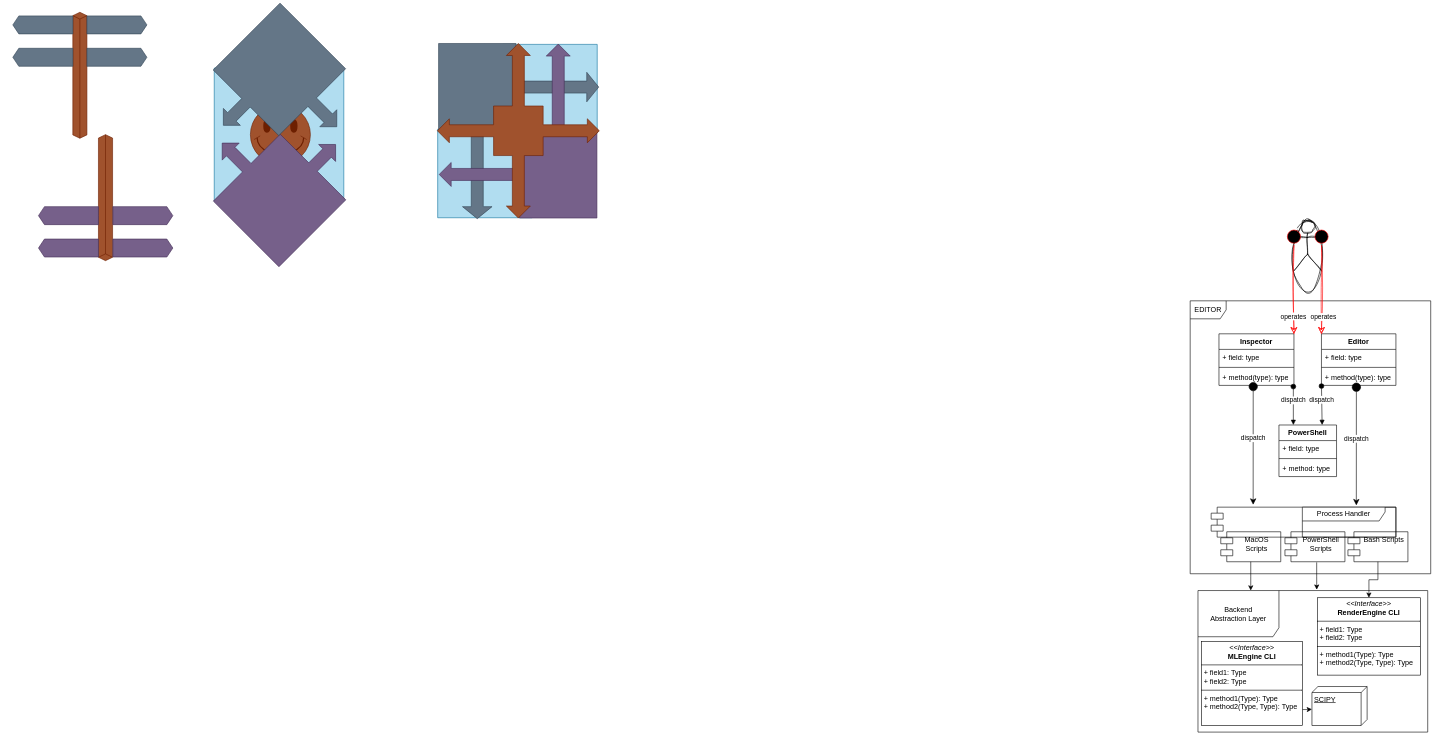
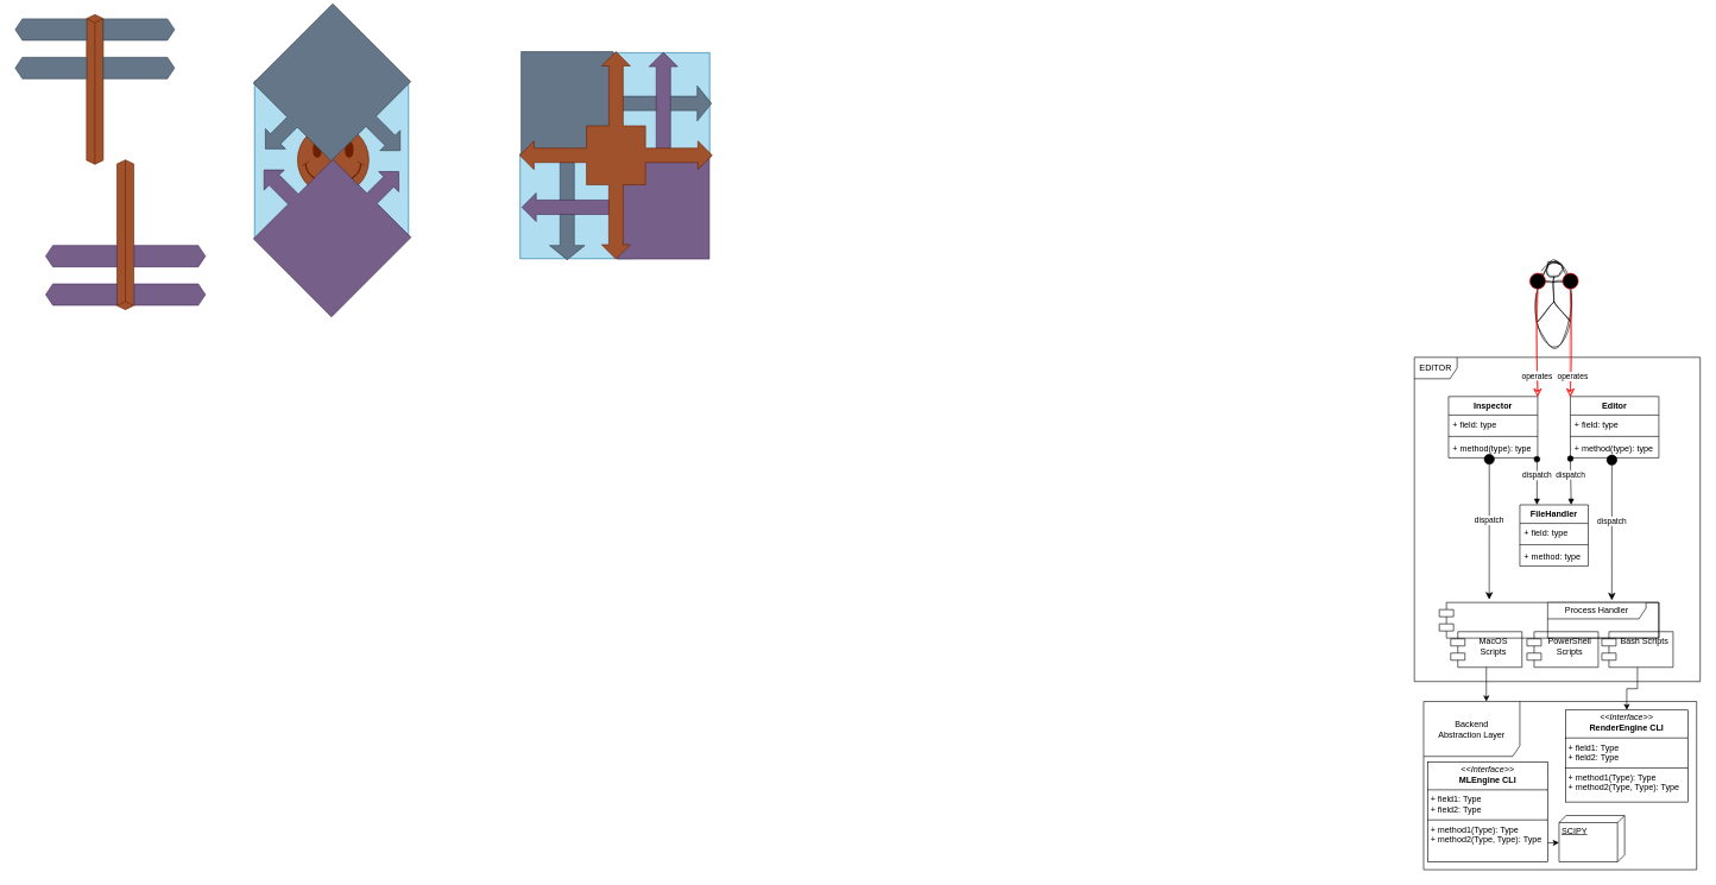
  <mxCell id="0" />
  <mxCell id="1" parent="0" />
  <mxCell id="2" value="" style="verticalLabelPosition=bottom;verticalAlign=top;html=1;shape=mxgraph.basic.rect;fillColor2=none;strokeWidth=1;size=20;indent=5;rotation=90;fillColor=#b1ddf0;strokeColor=#10739e;" vertex="1" parent="1"><mxGeometry x="353" y="116" width="222" height="216" as="geometry" /></mxCell>
  <mxCell id="3" value="" style="html=1;shadow=0;dashed=0;align=center;verticalAlign=middle;shape=mxgraph.arrows2.calloutDouble90Arrow;dy1=10;dx1=20;dx2=147.74;dy2=157.5;arrowHead=14.66;fillColor=#b1ddf0;strokeColor=#10739e;rotation=-90;" vertex="1" parent="1"><mxGeometry x="713" y="89" width="289" height="258" as="geometry" /></mxCell>
  <mxCell id="4" value="" style="html=1;shadow=0;dashed=0;align=center;verticalAlign=middle;shape=mxgraph.arrows2.calloutDouble90Arrow;dy1=10;dx1=20;dx2=147.74;dy2=157.5;arrowHead=14.66;fillColor=#b1ddf0;strokeColor=#10739e;rotation=90;" vertex="1" parent="1"><mxGeometry x="721" y="89" width="289" height="258" as="geometry" /></mxCell>
  <mxCell id="5" value="" style="html=1;shape=mxgraph.basic.isocube;isoAngle=15;fillColor=#a0522d;fontColor=#ffffff;strokeColor=#6D1F00;" vertex="1" parent="1"><mxGeometry x="120.25" y="20" width="23.5" height="210" as="geometry" /></mxCell>
  <mxCell id="6" value="" style="html=1;shadow=0;dashed=0;align=center;verticalAlign=middle;shape=mxgraph.arrows2.calloutDouble90Arrow;dy1=10;dx1=20;dx2=129;dy2=145.33;arrowHead=14.66;fillColor=#647687;fontColor=#ffffff;strokeColor=#314354;" vertex="1" parent="1"><mxGeometry x="730" y="72" width="267" height="292" as="geometry" /></mxCell>
  <mxCell id="7" value="" style="html=1;shadow=0;dashed=0;align=center;verticalAlign=middle;shape=mxgraph.arrows2.calloutDouble90Arrow;dy1=10;dx1=20;dx2=129;dy2=145.33;arrowHead=10;rotation=-180;fillColor=#76608a;fontColor=#ffffff;strokeColor=#432D57;" vertex="1" parent="1"><mxGeometry x="731" y="73" width="263" height="290" as="geometry" /></mxCell>
  <mxCell id="8" value="&lt;p style=&quot;margin:0px;margin-top:4px;text-align:center;&quot;&gt;&lt;i&gt;&amp;lt;&amp;lt;Interface&amp;gt;&amp;gt;&lt;/i&gt;&lt;br&gt;&lt;b&gt;RenderEngine CLI&lt;/b&gt;&lt;/p&gt;&lt;hr size=&quot;1&quot; style=&quot;border-style:solid;&quot;&gt;&lt;p style=&quot;margin:0px;margin-left:4px;&quot;&gt;+ field1: Type&lt;br&gt;+ field2: Type&lt;/p&gt;&lt;hr size=&quot;1&quot; style=&quot;border-style:solid;&quot;&gt;&lt;p style=&quot;margin:0px;margin-left:4px;&quot;&gt;+ method1(Type): Type&lt;br&gt;+ method2(Type, Type): Type&lt;/p&gt;" style="verticalAlign=top;align=left;overflow=fill;html=1;whiteSpace=wrap;fillColor=none;" parent="1" vertex="1"><mxGeometry x="2195" y="996" width="172" height="129" as="geometry" /></mxCell>
  <mxCell id="9" value="&lt;p style=&quot;margin:0px;margin-top:4px;text-align:center;&quot;&gt;&lt;i&gt;&amp;lt;&amp;lt;Interface&amp;gt;&amp;gt;&lt;/i&gt;&lt;br&gt;&lt;b&gt;MLEngine CLI&lt;/b&gt;&lt;/p&gt;&lt;hr size=&quot;1&quot; style=&quot;border-style:solid;&quot;&gt;&lt;p style=&quot;margin:0px;margin-left:4px;&quot;&gt;+ field1: Type&lt;br&gt;+ field2: Type&lt;/p&gt;&lt;hr size=&quot;1&quot; style=&quot;border-style:solid;&quot;&gt;&lt;p style=&quot;margin:0px;margin-left:4px;&quot;&gt;+ method1(Type): Type&lt;br&gt;+ method2(Type, Type): Type&lt;/p&gt;" style="verticalAlign=top;align=left;overflow=fill;html=1;whiteSpace=wrap;fillColor=none;" parent="1" vertex="1"><mxGeometry x="2002" y="1069" width="168" height="140" as="geometry" /></mxCell>
  <mxCell id="10" value="" style="ellipse;whiteSpace=wrap;html=1;fillColor=none;strokeColor=default;sketch=1;curveFitting=1;jiggle=2;" parent="1" vertex="1"><mxGeometry x="2153.75" y="367" width="50.25" height="120.5" as="geometry" /></mxCell>
  <mxCell id="11" value="EDITOR" style="shape=umlFrame;whiteSpace=wrap;html=1;pointerEvents=0;fillColor=none;" parent="1" vertex="1"><mxGeometry x="1983" y="501" width="401" height="455" as="geometry" /></mxCell>
- <mxCell id="12" value="PowerShell" style="swimlane;fontStyle=1;align=center;verticalAlign=top;childLayout=stackLayout;horizontal=1;startSize=26;horizontalStack=0;resizeParent=1;resizeParentMax=0;resizeLast=0;collapsible=1;marginBottom=0;whiteSpace=wrap;html=1;fillColor=none;" parent="1" vertex="1"><mxGeometry x="2131" y="708" width="96" height="86" as="geometry" /></mxCell>
+ <mxCell id="12" value="FileHandler" style="swimlane;fontStyle=1;align=center;verticalAlign=top;childLayout=stackLayout;horizontal=1;startSize=26;horizontalStack=0;resizeParent=1;resizeParentMax=0;resizeLast=0;collapsible=1;marginBottom=0;whiteSpace=wrap;html=1;fillColor=none;" parent="1" vertex="1"><mxGeometry x="2131" y="708" width="96" height="86" as="geometry" /></mxCell>
  <mxCell id="13" value="+ field: type" style="text;strokeColor=none;fillColor=none;align=left;verticalAlign=top;spacingLeft=4;spacingRight=4;overflow=hidden;rotatable=0;points=[[0,0.5],[1,0.5]];portConstraint=eastwest;whiteSpace=wrap;html=1;" parent="12" vertex="1"><mxGeometry y="26" width="96" height="26" as="geometry" /></mxCell>
  <mxCell id="14" value="" style="line;strokeWidth=1;fillColor=none;align=left;verticalAlign=middle;spacingTop=-1;spacingLeft=3;spacingRight=3;rotatable=0;labelPosition=right;points=[];portConstraint=eastwest;strokeColor=inherit;" parent="12" vertex="1"><mxGeometry y="52" width="96" height="8" as="geometry" /></mxCell>
  <mxCell id="15" value="+ method: type" style="text;strokeColor=none;fillColor=none;align=left;verticalAlign=top;spacingLeft=4;spacingRight=4;overflow=hidden;rotatable=0;points=[[0,0.5],[1,0.5]];portConstraint=eastwest;whiteSpace=wrap;html=1;" parent="12" vertex="1"><mxGeometry y="60" width="96" height="26" as="geometry" /></mxCell>
  <mxCell id="16" value="Editor" style="swimlane;fontStyle=1;align=center;verticalAlign=top;childLayout=stackLayout;horizontal=1;startSize=26;horizontalStack=0;resizeParent=1;resizeParentMax=0;resizeLast=0;collapsible=1;marginBottom=0;whiteSpace=wrap;html=1;fillColor=none;" parent="1" vertex="1"><mxGeometry x="2201.88" y="556" width="124.12" height="86" as="geometry" /></mxCell>
  <mxCell id="17" value="+ field: type" style="text;strokeColor=none;fillColor=none;align=left;verticalAlign=top;spacingLeft=4;spacingRight=4;overflow=hidden;rotatable=0;points=[[0,0.5],[1,0.5]];portConstraint=eastwest;whiteSpace=wrap;html=1;" parent="16" vertex="1"><mxGeometry y="26" width="124.12" height="26" as="geometry" /></mxCell>
  <mxCell id="18" value="" style="line;strokeWidth=1;fillColor=none;align=left;verticalAlign=middle;spacingTop=-1;spacingLeft=3;spacingRight=3;rotatable=0;labelPosition=right;points=[];portConstraint=eastwest;strokeColor=inherit;" parent="16" vertex="1"><mxGeometry y="52" width="124.12" height="8" as="geometry" /></mxCell>
  <mxCell id="19" value="+ method(type): type" style="text;strokeColor=none;fillColor=none;align=left;verticalAlign=top;spacingLeft=4;spacingRight=4;overflow=hidden;rotatable=0;points=[[0,0.5],[1,0.5]];portConstraint=eastwest;whiteSpace=wrap;html=1;" parent="16" vertex="1"><mxGeometry y="60" width="124.12" height="26" as="geometry" /></mxCell>
  <mxCell id="20" value="Inspector" style="swimlane;fontStyle=1;align=center;verticalAlign=top;childLayout=stackLayout;horizontal=1;startSize=26;horizontalStack=0;resizeParent=1;resizeParentMax=0;resizeLast=0;collapsible=1;marginBottom=0;whiteSpace=wrap;html=1;fillColor=none;" parent="1" vertex="1"><mxGeometry x="2031" y="556" width="125" height="86" as="geometry" /></mxCell>
  <mxCell id="21" value="+ field: type" style="text;strokeColor=none;fillColor=none;align=left;verticalAlign=top;spacingLeft=4;spacingRight=4;overflow=hidden;rotatable=0;points=[[0,0.5],[1,0.5]];portConstraint=eastwest;whiteSpace=wrap;html=1;" parent="20" vertex="1"><mxGeometry y="26" width="125" height="26" as="geometry" /></mxCell>
  <mxCell id="22" value="" style="line;strokeWidth=1;fillColor=none;align=left;verticalAlign=middle;spacingTop=-1;spacingLeft=3;spacingRight=3;rotatable=0;labelPosition=right;points=[];portConstraint=eastwest;strokeColor=inherit;" parent="20" vertex="1"><mxGeometry y="52" width="125" height="8" as="geometry" /></mxCell>
  <mxCell id="23" value="+ method(type): type" style="text;strokeColor=none;fillColor=none;align=left;verticalAlign=top;spacingLeft=4;spacingRight=4;overflow=hidden;rotatable=0;points=[[0,0.5],[1,0.5]];portConstraint=eastwest;whiteSpace=wrap;html=1;" parent="20" vertex="1"><mxGeometry y="60" width="125" height="26" as="geometry" /></mxCell>
  <mxCell id="24" value="dispatch" style="html=1;verticalAlign=bottom;startArrow=oval;startFill=1;endArrow=block;startSize=8;curved=0;rounded=0;exitX=0;exitY=1.045;exitDx=0;exitDy=0;exitPerimeter=0;entryX=0.75;entryY=0;entryDx=0;entryDy=0;" parent="1" source="19" target="12" edge="1"><mxGeometry width="60" relative="1" as="geometry"><mxPoint x="2221" y="664" as="sourcePoint" /><mxPoint x="2201.88" y="695.995" as="targetPoint" /><Array as="points" /></mxGeometry></mxCell>
  <mxCell id="25" value="Backend&lt;br&gt;Abstraction Layer" style="shape=umlFrame;whiteSpace=wrap;html=1;pointerEvents=0;width=135;height=77;fillColor=none;" parent="1" vertex="1"><mxGeometry x="1996" y="984" width="383" height="236" as="geometry" /></mxCell>
  <mxCell id="26" value="" style="shape=umlActor;verticalLabelPosition=bottom;verticalAlign=top;html=1;sketch=1;curveFitting=1;jiggle=2;fillColor=none;" parent="1" vertex="1"><mxGeometry x="2155.88" y="367.5" width="46" height="83.5" as="geometry" /></mxCell>
  <mxCell id="27" value="" style="ellipse;html=1;shape=startState;fillColor=#000000;strokeColor=#ff0000;" parent="1" vertex="1"><mxGeometry x="2141" y="379" width="30" height="30" as="geometry" /></mxCell>
  <mxCell id="28" value="" style="edgeStyle=orthogonalEdgeStyle;html=1;verticalAlign=bottom;endArrow=classic;endSize=8;strokeColor=#ff0000;rounded=0;entryX=1;entryY=0;entryDx=0;entryDy=0;endFill=1;sketch=1;curveFitting=1;jiggle=2;" parent="1" source="27" target="20" edge="1"><mxGeometry relative="1" as="geometry"><mxPoint x="2047" y="514" as="targetPoint" /><Array as="points"><mxPoint x="2156" y="556" /></Array></mxGeometry></mxCell>
  <mxCell id="29" value="operates" style="edgeLabel;html=1;align=center;verticalAlign=middle;resizable=0;points=[];" parent="28" vertex="1" connectable="0"><mxGeometry x="0.594" y="-2" relative="1" as="geometry"><mxPoint as="offset" /></mxGeometry></mxCell>
  <mxCell id="30" value="" style="ellipse;html=1;shape=startState;fillColor=#000000;strokeColor=#ff0000;" parent="1" vertex="1"><mxGeometry x="2187" y="379" width="30" height="30" as="geometry" /></mxCell>
  <mxCell id="31" value="" style="edgeStyle=orthogonalEdgeStyle;html=1;verticalAlign=bottom;endArrow=classic;endSize=8;strokeColor=#ff0000;rounded=0;endFill=1;sketch=1;curveFitting=1;jiggle=2;" parent="1" source="30" edge="1"><mxGeometry relative="1" as="geometry"><mxPoint x="2202" y="556" as="targetPoint" /><Array as="points"><mxPoint x="2202" y="556" /></Array></mxGeometry></mxCell>
  <mxCell id="32" value="operates" style="edgeLabel;html=1;align=center;verticalAlign=middle;resizable=0;points=[];" parent="31" vertex="1" connectable="0"><mxGeometry x="0.604" y="2" relative="1" as="geometry"><mxPoint as="offset" /></mxGeometry></mxCell>
  <mxCell id="33" value="dispatch" style="html=1;verticalAlign=bottom;startArrow=oval;startFill=1;endArrow=block;startSize=8;curved=0;rounded=0;entryX=0.25;entryY=0;entryDx=0;entryDy=0;" parent="1" target="12" edge="1"><mxGeometry width="60" relative="1" as="geometry"><mxPoint x="2155" y="644" as="sourcePoint" /><mxPoint x="2155" y="696" as="targetPoint" /><Array as="points" /></mxGeometry></mxCell>
  <mxCell id="34" value="" style="shape=module;align=left;spacingLeft=20;align=center;verticalAlign=top;whiteSpace=wrap;html=1;fillColor=none;" parent="1" vertex="1"><mxGeometry x="2018" y="845" width="308" height="50" as="geometry" /></mxCell>
  <mxCell id="35" value="dispatch" style="html=1;verticalAlign=bottom;startArrow=circle;startFill=1;endArrow=classic;startSize=6;endSize=8;curved=0;rounded=0;entryX=0.9;entryY=0.789;entryDx=0;entryDy=0;entryPerimeter=0;endFill=1;" parent="1" edge="1"><mxGeometry width="80" relative="1" as="geometry"><mxPoint x="2260.1" y="637" as="sourcePoint" /><mxPoint x="2260" y="842.004" as="targetPoint" /></mxGeometry></mxCell>
  <mxCell id="36" value="dispatch" style="html=1;verticalAlign=bottom;startArrow=circle;startFill=1;endArrow=classic;startSize=6;endSize=8;curved=0;rounded=0;entryX=0.9;entryY=0.789;entryDx=0;entryDy=0;entryPerimeter=0;endFill=1;" parent="1" edge="1"><mxGeometry width="80" relative="1" as="geometry"><mxPoint x="2088.1" y="636" as="sourcePoint" /><mxPoint x="2088" y="841.004" as="targetPoint" /></mxGeometry></mxCell>
  <mxCell id="37" value="Process Handler" style="shape=umlFrame;whiteSpace=wrap;html=1;pointerEvents=0;width=138;height=23;" parent="1" vertex="1"><mxGeometry x="2170" y="845" width="156" height="50" as="geometry" /></mxCell>
  <mxCell id="38" value="PowerShell Scripts" style="shape=module;align=left;spacingLeft=20;align=center;verticalAlign=top;whiteSpace=wrap;html=1;fillColor=none;" parent="1" vertex="1"><mxGeometry x="2141" y="886" width="100" height="50" as="geometry" /></mxCell>
  <mxCell id="39" value="Bash Scripts" style="shape=module;align=left;spacingLeft=20;align=center;verticalAlign=top;whiteSpace=wrap;html=1;fillColor=none;" parent="1" vertex="1"><mxGeometry x="2246" y="886" width="100" height="50" as="geometry" /></mxCell>
  <mxCell id="40" value="MacOS Scripts" style="shape=module;align=left;spacingLeft=20;align=center;verticalAlign=top;whiteSpace=wrap;html=1;fillColor=none;" parent="1" vertex="1"><mxGeometry x="2034" y="886" width="100" height="50" as="geometry" /></mxCell>
  <mxCell id="41" style="edgeStyle=orthogonalEdgeStyle;rounded=0;orthogonalLoop=1;jettySize=auto;html=1;exitX=0.5;exitY=1;exitDx=0;exitDy=0;endArrow=classic;endFill=1;" parent="1" source="39" target="8" edge="1"><mxGeometry relative="1" as="geometry"><mxPoint x="2296" y="985" as="targetPoint" /></mxGeometry></mxCell>
- <mxCell id="42" style="edgeStyle=orthogonalEdgeStyle;rounded=0;orthogonalLoop=1;jettySize=auto;html=1;exitX=0.529;exitY=1.02;exitDx=0;exitDy=0;entryX=0.517;entryY=-0.006;entryDx=0;entryDy=0;entryPerimeter=0;endArrow=classic;endFill=1;exitPerimeter=0;" parent="1" source="38" target="25" edge="1"><mxGeometry relative="1" as="geometry"><mxPoint x="2227" y="929" as="sourcePoint" /><mxPoint x="2227" y="985" as="targetPoint" /></mxGeometry></mxCell>
  <mxCell id="43" style="edgeStyle=orthogonalEdgeStyle;rounded=0;orthogonalLoop=1;jettySize=auto;html=1;exitX=0.5;exitY=1;exitDx=0;exitDy=0;endArrow=classic;endFill=1;" parent="1" source="40" edge="1"><mxGeometry relative="1" as="geometry"><mxPoint x="2114" y="930" as="sourcePoint" /><mxPoint x="2084" y="984" as="targetPoint" /></mxGeometry></mxCell>
  <mxCell id="44" value="SCIPY" style="verticalAlign=top;align=left;spacingTop=8;spacingLeft=2;spacingRight=12;shape=cube;size=10;direction=south;fontStyle=4;html=1;whiteSpace=wrap;fillColor=none;" parent="1" vertex="1"><mxGeometry x="2186" y="1144" width="92" height="65" as="geometry" /></mxCell>
  <mxCell id="45" value="" style="html=1;shadow=0;dashed=0;align=center;verticalAlign=middle;shape=mxgraph.arrows2.calloutQuadArrow;dy=10;dx=20;notch=41.33;arrowHead=10;fillColor=#a0522d;strokeColor=#6D1F00;fontColor=#ffffff;" vertex="1" parent="1"><mxGeometry x="728" y="72" width="270" height="291" as="geometry" /></mxCell>
  <mxCell id="46" style="edgeStyle=orthogonalEdgeStyle;rounded=0;orthogonalLoop=1;jettySize=auto;html=1;exitX=1.002;exitY=0.81;exitDx=0;exitDy=0;exitPerimeter=0;" parent="1" source="9" edge="1"><mxGeometry relative="1" as="geometry"><mxPoint x="2186" y="1182" as="targetPoint" /><Array as="points"><mxPoint x="2178" y="1182" /><mxPoint x="2186" y="1182" /></Array></mxGeometry></mxCell>
  <mxCell id="47" value="" style="html=1;shadow=0;dashed=0;align=center;verticalAlign=middle;shape=mxgraph.arrows2.arrow;dy=0;dx=10;notch=0;rotation=-180;fillColor=#647687;fontColor=#ffffff;strokeColor=#314354;" vertex="1" parent="1"><mxGeometry x="20.25" y="26" width="100" height="30" as="geometry" /></mxCell>
  <mxCell id="48" value="" style="html=1;shadow=0;dashed=0;align=center;verticalAlign=middle;shape=mxgraph.arrows2.arrow;dy=0;dx=10;notch=0;rotation=0;fillColor=#647687;fontColor=#ffffff;strokeColor=#314354;" vertex="1" parent="1"><mxGeometry x="143.75" y="26" width="100" height="30" as="geometry" /></mxCell>
  <mxCell id="49" value="" style="html=1;shadow=0;dashed=0;align=center;verticalAlign=middle;shape=mxgraph.arrows2.arrow;dy=0;dx=10;notch=0;rotation=-180;fillColor=#647687;fontColor=#ffffff;strokeColor=#314354;" vertex="1" parent="1"><mxGeometry x="20.25" y="80" width="100" height="30" as="geometry" /></mxCell>
  <mxCell id="50" value="" style="html=1;shadow=0;dashed=0;align=center;verticalAlign=middle;shape=mxgraph.arrows2.arrow;dy=0;dx=10;notch=0;rotation=0;fillColor=#647687;fontColor=#ffffff;strokeColor=#314354;" vertex="1" parent="1"><mxGeometry x="143.75" y="80" width="100" height="30" as="geometry" /></mxCell>
  <mxCell id="51" value="" style="group;rotation=-180;" vertex="1" connectable="0" parent="1"><mxGeometry x="63" y="224" width="223.5" height="210" as="geometry" /></mxCell>
  <mxCell id="52" value="" style="html=1;shape=mxgraph.basic.isocube;isoAngle=15;fillColor=#a0522d;fontColor=#ffffff;strokeColor=#6D1F00;rotation=-180;" vertex="1" parent="51"><mxGeometry x="100" width="23.5" height="210" as="geometry" /></mxCell>
  <mxCell id="53" value="" style="html=1;shadow=0;dashed=0;align=center;verticalAlign=middle;shape=mxgraph.arrows2.arrow;dy=0;dx=10;notch=0;rotation=-360;fillColor=#76608a;fontColor=#ffffff;strokeColor=#432D57;" vertex="1" parent="51"><mxGeometry x="124" y="174" width="100" height="30" as="geometry" /></mxCell>
  <mxCell id="54" value="" style="html=1;shadow=0;dashed=0;align=center;verticalAlign=middle;shape=mxgraph.arrows2.arrow;dy=0;dx=10;notch=0;rotation=-180;fillColor=#76608a;fontColor=#ffffff;strokeColor=#432D57;" vertex="1" parent="51"><mxGeometry y="174" width="100" height="30" as="geometry" /></mxCell>
  <mxCell id="55" value="" style="html=1;shadow=0;dashed=0;align=center;verticalAlign=middle;shape=mxgraph.arrows2.arrow;dy=0;dx=10;notch=0;rotation=-360;fillColor=#76608a;fontColor=#ffffff;strokeColor=#432D57;" vertex="1" parent="51"><mxGeometry x="124" y="120" width="100" height="30" as="geometry" /></mxCell>
  <mxCell id="56" value="" style="html=1;shadow=0;dashed=0;align=center;verticalAlign=middle;shape=mxgraph.arrows2.arrow;dy=0;dx=10;notch=0;rotation=-180;fillColor=#76608a;fontColor=#ffffff;strokeColor=#432D57;" vertex="1" parent="51"><mxGeometry y="120" width="100" height="30" as="geometry" /></mxCell>
  <mxCell id="57" value="" style="verticalLabelPosition=bottom;verticalAlign=top;html=1;shape=mxgraph.basic.smiley;fillColor=#a0522d;fontColor=#ffffff;strokeColor=#6D1F00;" vertex="1" parent="1"><mxGeometry x="416.29" y="174" width="100" height="100" as="geometry" /></mxCell>
  <mxCell id="58" value="" style="html=1;shadow=0;dashed=0;align=center;verticalAlign=middle;shape=mxgraph.arrows2.calloutDouble90Arrow;dy1=10;dx1=20;dx2=154.64;dy2=157.62;arrowHead=10;rotation=-135;fillColor=#76608a;strokeColor=#432D57;fontColor=#ffffff;" vertex="1" parent="1"><mxGeometry x="357" y="189" width="212.57" height="210.86" as="geometry" /></mxCell>
  <mxCell id="59" value="" style="html=1;shadow=0;dashed=0;align=center;verticalAlign=middle;shape=mxgraph.arrows2.calloutDouble90Arrow;dy1=10;dx1=20;dx2=154.64;dy2=157.62;arrowHead=10;rotation=45;fillColor=#647687;strokeColor=#314354;fontColor=#ffffff;" vertex="1" parent="1"><mxGeometry x="360" y="49" width="212.57" height="210.86" as="geometry" /></mxCell>
